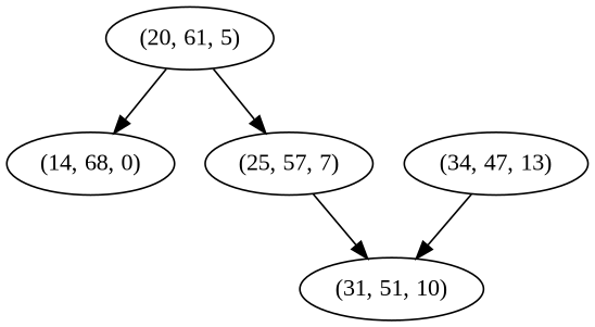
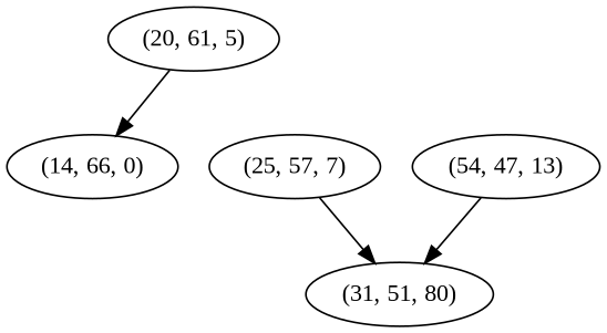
  digraph {
    fontname="Liberation Serif"
    node [fontname="Liberation Serif"]
    edge [fontname="Liberation Serif"]
    "(20, 61, 5)"
-   "(14, 66, 0)" [label="(14, 68, 0)"]
+   "(14, 66, 0)"
    "(25, 57, 7)"
-   "(31, 51, 10)"
-   "(34, 47, 13)"
+   "(31, 51, 10)" [label="(31, 51, 80)"]
+   "(34, 47, 13)" [label="(54, 47, 13)"]
    "(20, 61, 5)" -> "(14, 66, 0)"
-   "(20, 61, 5)" -> "(25, 57, 7)"
    "(25, 57, 7)" -> "(31, 51, 10)"
    "(34, 47, 13)" -> "(31, 51, 10)"
  }
